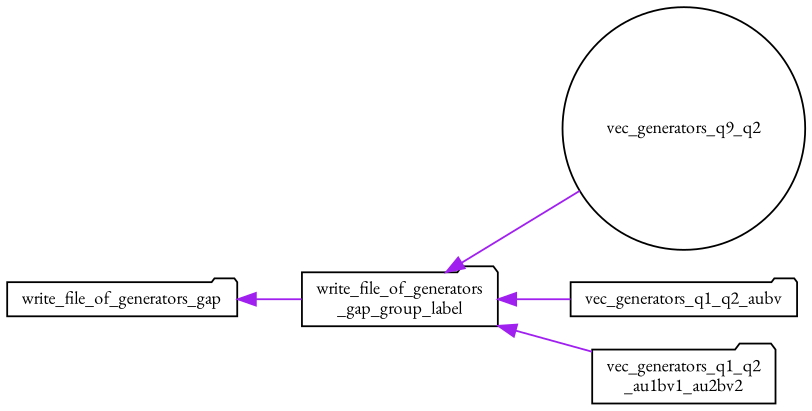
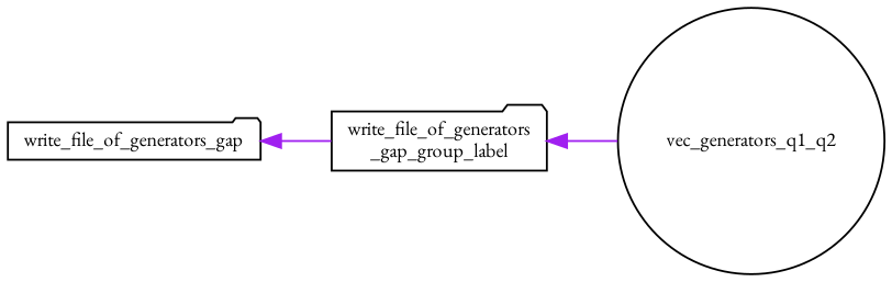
  digraph {
    fontname="EB Garamond"
    rankdir=LR
    node [color=black fillcolor=white fontname="EB Garamond" fontsize=10 shape=folder style=filled]
    edge [color=purple dir=back fontname="EB Garamond" fontsize=10 labelfontname=Helvetica labelfontsize=10 style=solid]
    n1 [height=0.2 label=write_file_of_generators_gap width=0.4]
    n2 [height=0.2 label="write_file_of_generators\l_gap_group_label" width=0.4]
-   n3 [height=0.2 label=vec_generators_q9_q2 shape=circle width=0.4]
-   n4 [height=0.2 label=vec_generators_q1_q2_aubv width=0.4]
-   n5 [height=0.2 label="vec_generators_q1_q2\l_au1bv1_au2bv2" width=0.4]
+   n3 [height=0.2 label=vec_generators_q1_q2 shape=circle width=0.4]
    n1 -> n2
    n2 -> n3
-   n2 -> n4
-   n2 -> n5
  }
